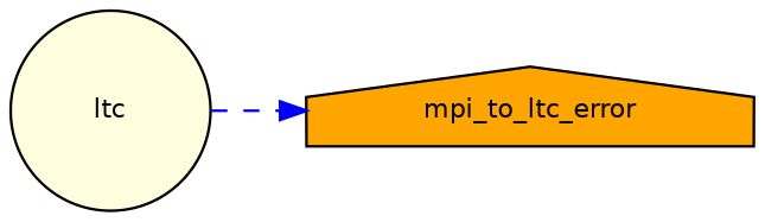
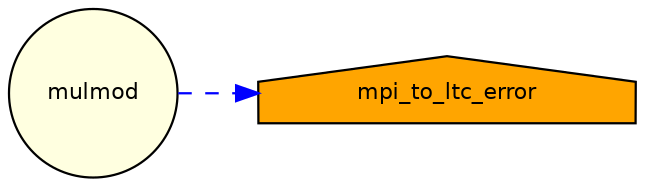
  digraph {
    rankdir=LR
    node [color=black fontname=Helvetica fontsize=10 style=filled]
-   n1 [fillcolor=lightyellow fontcolor=black height=0.2 label=ltc shape=circle width=0.4]
+   n1 [fillcolor=lightyellow fontcolor=black height=0.2 label=mulmod shape=circle width=0.4]
    n2 [fillcolor=orange height=0.2 label=mpi_to_ltc_error shape=house width=0.4]
    n1 -> n2 [color=blue fontname=Helvetica fontsize=10 labelfontname=Helvetica labelfontsize=10 style=dashed]
  }
